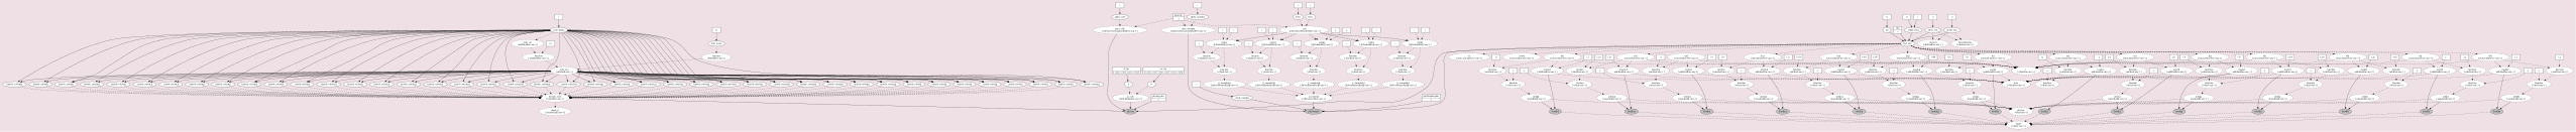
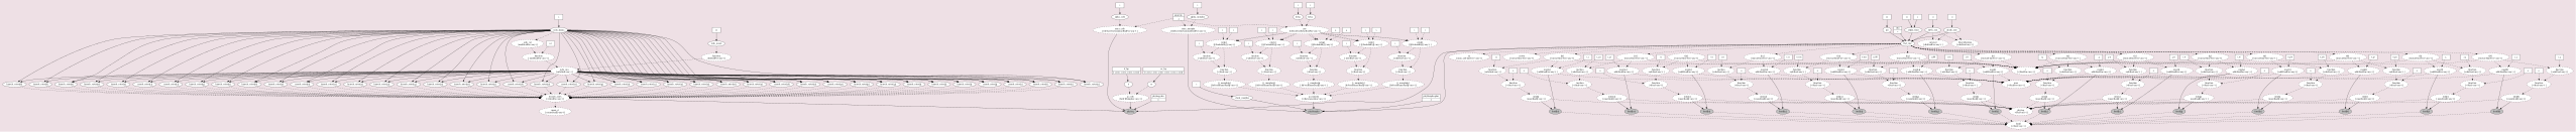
  digraph {
    bgcolor=lavenderblush2
    fontname="Playfair Display"
    node [fillcolor=white fontname="Playfair Display" shape=oval style=filled]
    edge [fontname="Playfair Display" style=dashed]
    n1 [fillcolor=gray label=phySeq]
    n2 [fillcolor=gray label="fossil[1]"]
    n3 [fillcolor=gray label="fossil[2]"]
    n4 [fillcolor=gray label="fossil[3]"]
    n5 [fillcolor=gray label="fossil[4]"]
    n6 [fillcolor=gray label="fossil[5]"]
    n7 [fillcolor=gray label="fossil[6]"]
    n8 [fillcolor=gray label="fossil[7]"]
    n9 [fillcolor=gray label="fossil[8]"]
    n10 [fillcolor=gray label="fossil[9]"]
    n11 [fillcolor=gray label="fossil[10]"]
    n12 [fillcolor=gray label="fossil[11]"]
    n13 [fillcolor=gray label="fossil[12]"]
    n14 [fillcolor=gray label="fossil[13]"]
    n15 [fillcolor=gray label="fossil[14]"]
    n16 [fillcolor=gray label=phyMorpho]
    n17 [label="fossil\n[ v(Real<any>) ]" style="dashed,filled"]
    n18 [label=sf]
    n19 [label="Q_cytb\n[ fnGTR(Simplex<any>) ]" style="dashed,filled"]
    n20 [label="{sf_hp|[ 1.000, 1.000, 1.000, 1.000]}" shape=record]
    n21 [label=er]
    n22 [label="{er_hp|[ 1.000, 1.000, 1.000, 1.000, 1.000, 1.000]}" shape=record]
    n23 [label=fbd_tree]
    n24 [label="sa\n[ num_sa(TimeTree<any>) ]" style="dashed,filled"]
    n25 [label="crown\n[ tmrca(TimeTree<any>) ]" style="dashed,filled"]
    n26 [label="t[1]\n[ tmrca(TimeTree<any>) ]" style="dashed,filled"]
    n27 [label="t[2]\n[ tmrca(TimeTree<any>) ]" style="dashed,filled"]
    n28 [label="t[3]\n[ tmrca(TimeTree<any>) ]" style="dashed,filled"]
    n29 [label="t[4]\n[ tmrca(TimeTree<any>) ]" style="dashed,filled"]
    n30 [label="t[5]\n[ tmrca(TimeTree<any>) ]" style="dashed,filled"]
    n31 [label="t[6]\n[ tmrca(TimeTree<any>) ]" style="dashed,filled"]
    n32 [label="t[7]\n[ tmrca(TimeTree<any>) ]" style="dashed,filled"]
    n33 [label="t[8]\n[ tmrca(TimeTree<any>) ]" style="dashed,filled"]
    n34 [label="t[9]\n[ tmrca(TimeTree<any>) ]" style="dashed,filled"]
    n35 [label="t[10]\n[ tmrca(TimeTree<any>) ]" style="dashed,filled"]
    n36 [label="t[12]\n[ tmrca(TimeTree<any>) ]" style="dashed,filled"]
    n37 [label="t[13]\n[ tmrca(TimeTree<any>) ]" style="dashed,filled"]
    n38 [label="t[14]\n[ tmrca(TimeTree<any>) ]" style="dashed,filled"]
    n39 [label="function\n[ sub(Real<any>) ]" style="dashed,filled"]
    n40 [label="max[1]\n[ add(RealPos<any>) ]" style="dashed,filled"]
    n41 [label="t\n[ v(RealPos<any>) ]" style="dashed,filled"]
    n42 [label="max[2]\n[ add(RealPos<any>) ]" style="dashed,filled"]
    n43 [label="function\n[ sub(Real<any>) ]" style="dashed,filled"]
    n44 [label="function\n[ sub(Real<any>) ]" style="dashed,filled"]
    n45 [label="max[3]\n[ add(RealPos<any>) ]" style="dashed,filled"]
    n46 [label="function\n[ sub(Real<any>) ]" style="dashed,filled"]
    n47 [label="max[4]\n[ add(RealPos<any>) ]" style="dashed,filled"]
    n48 [label="function\n[ sub(Real<any>) ]" style="dashed,filled"]
    n49 [label="max[5]\n[ add(RealPos<any>) ]" style="dashed,filled"]
    n50 [label="function\n[ sub(Real<any>) ]" style="dashed,filled"]
    n51 [label="max[6]\n[ add(RealPos<any>) ]" style="dashed,filled"]
    n52 [label="function\n[ sub(Real<any>) ]" style="dashed,filled"]
    n53 [label="max[7]\n[ add(RealPos<any>) ]" style="dashed,filled"]
    n54 [label="function\n[ sub(Real<any>) ]" style="dashed,filled"]
    n55 [label="max[8]\n[ add(RealPos<any>) ]" style="dashed,filled"]
    n56 [label="function\n[ sub(Real<any>) ]" style="dashed,filled"]
    n57 [label="max[9]\n[ add(RealPos<any>) ]" style="dashed,filled"]
    n58 [label="function\n[ sub(Real<any>) ]" style="dashed,filled"]
    n59 [label="max[10]\n[ add(RealPos<any>) ]" style="dashed,filled"]
    n60 [label="t[11]\n[ tmrca(TimeTree<any>) ]" style="dashed,filled"]
    n61 [label="function\n[ sub(Real<any>) ]" style="dashed,filled"]
    n62 [label="max[11]\n[ add(RealPos<any>) ]" style="dashed,filled"]
    n63 [label="function\n[ sub(Real<any>) ]" style="dashed,filled"]
    n64 [label="max[12]\n[ add(RealPos<any>) ]" style="dashed,filled"]
    n65 [label="function\n[ sub(Real<any>) ]" style="dashed,filled"]
    n66 [label="max[13]\n[ add(RealPos<any>) ]" style="dashed,filled"]
    n67 [label="function\n[ sub(Real<any>) ]" style="dashed,filled"]
    n68 [label="max[14]\n[ add(RealPos<any>) ]" style="dashed,filled"]
    n69 [label=origin_time]
    n70 [label=37 shape=box]
    n71 [label=55 shape=box]
    n72 [label=birth_rate]
    n73 [label="diversification\n[ sub(Real<any>) ]" style="dashed,filled"]
    n74 [label="turnover\n[ div(RealPos<any>) ]" style="dashed,filled"]
    n75 [label=10 shape=box]
    n76 [label=death_rate]
    n77 [label=10 shape=box]
    n78 [label=psi]
    n79 [label=10 shape=box]
    n80 [label="{rho|1}" shape=record]
    n81 [label="function\n[ v(Real<any>) ]" style="dashed,filled"]
    n82 [label="max\n[ v(RealPos<any>) ]" style="dashed,filled"]
    n83 [label="min[1]\n[ max(Real[]<any>) ]" style="dashed,filled"]
    n84 [label=1.65 shape=box]
    n85 [label="phySeq\n[ v(Real<any>) ]" style="dashed,filled"]
    n86 [label=0 shape=box]
    n87 [label=1.65 shape=box]
    n88 [label="function\n[ v(Real<any>) ]" style="dashed,filled"]
+   n89 [label="min[2]\n[ max(Real[]<any>) ]" style="dashed,filled"]
    n90 [label=1.4 shape=box]
    n91 [label=0 shape=box]
    n92 [label="min[3]\n[ max(Real[]<any>) ]" style="dashed,filled"]
    n93 [label="function\n[ v(Real<any>) ]" style="dashed,filled"]
    n94 [label=4.55 shape=box]
    n95 [label="function\n[ v(Real<any>) ]" style="dashed,filled"]
    n96 [label="min[4]\n[ max(Real[]<any>) ]" style="dashed,filled"]
    n97 [label=1.16 shape=box]
    n98 [label=0 shape=box]
    n99 [label=1.16 shape=box]
    n100 [label="min[5]\n[ max(Real[]<any>) ]" style="dashed,filled"]
    n101 [label="function\n[ v(Real<any>) ]" style="dashed,filled"]
    n102 [label=0.465 shape=box]
    n103 [label=0.465 shape=box]
    n104 [label=0 shape=box]
    n105 [label="min[6]\n[ max(Real[]<any>) ]" style="dashed,filled"]
    n106 [label="function\n[ v(Real<any>) ]" style="dashed,filled"]
    n107 [label=0.475 shape=box]
    n108 [label=0.475 shape=box]
    n109 [label=0 shape=box]
    n110 [label="min[7]\n[ max(Real[]<any>) ]" style="dashed,filled"]
    n111 [label="function\n[ v(Real<any>) ]" style="dashed,filled"]
    n112 [label=2.4 shape=box]
    n113 [label=2.4 shape=box]
    n114 [label=0 shape=box]
    n115 [label="min[8]\n[ max(Real[]<any>) ]" style="dashed,filled"]
    n116 [label="function\n[ v(Real<any>) ]" style="dashed,filled"]
    n117 [label=2.4 shape=box]
    n118 [label=2.4 shape=box]
    n119 [label=0 shape=box]
    n120 [label="min[9]\n[ max(Real[]<any>) ]" style="dashed,filled"]
    n121 [label="function\n[ v(Real<any>) ]" style="dashed,filled"]
    n122 [label=1.2 shape=box]
    n123 [label=1.2 shape=box]
    n124 [label=0 shape=box]
    n125 [label="min[10]\n[ max(Real[]<any>) ]" style="dashed,filled"]
    n126 [label="function\n[ v(Real<any>) ]" style="dashed,filled"]
    n127 [label=1.425 shape=box]
    n128 [label=1.425 shape=box]
    n129 [label=0 shape=box]
    n130 [label="min[11]\n[ max(Real[]<any>) ]" style="dashed,filled"]
    n131 [label="function\n[ v(Real<any>) ]" style="dashed,filled"]
    n132 [label=0.3 shape=box]
    n133 [label=0.3 shape=box]
    n134 [label=0 shape=box]
    n135 [label="min[12]\n[ max(Real[]<any>) ]" style="dashed,filled"]
    n136 [label="function\n[ v(Real<any>) ]" style="dashed,filled"]
    n137 [label=1.75 shape=box]
    n138 [label=1.75 shape=box]
    n139 [label=0 shape=box]
    n140 [label="min[13]\n[ max(Real[]<any>) ]" style="dashed,filled"]
    n141 [label="function\n[ v(Real<any>) ]" style="dashed,filled"]
    n142 [label=0.1115 shape=box]
    n143 [label=0.1115 shape=box]
    n144 [label=0 shape=box]
    n145 [label="min[14]\n[ max(Real[]<any>) ]" style="dashed,filled"]
    n146 [label="function\n[ v(Real<any>) ]" style="dashed,filled"]
    n147 [label=1.288 shape=box]
    n148 [label=1.288 shape=box]
    n149 [label=0 shape=box]
    n150 [label=4.55 shape=box]
    n151 [label=0 shape=box]
    n152 [label=1.4 shape=box]
    n153 [label="{phyMorpho.pInv|0}" shape=record]
    n154 [label=clock_morpho]
    n155 [label=1 shape=box]
    n156 [label="Q_morpho\n[ v(RateGenerator<any>) ]" style="dashed,filled"]
    n157 [label="Q_morpho[1]\n[ fnFreeBinary(Real[]<any>) ]" style="dashed,filled"]
    n158 [label="function\n[ v(Real<any>) ]" style="dashed,filled"]
    n159 [label="function\n[ sub(Real<any>) ]" style="dashed,filled"]
    n160 [label=1 shape=box]
    n161 [label="cats[1]\n[ [](Probability[]<any>) ]" style="dashed,filled"]
    n162 [label="cats\n[ fnDiscretizeBeta(RealPos<any>) ]" style="dashed,filled"]
    n163 [label="cats[2]\n[ [](Probability[]<any>) ]" style="dashed,filled"]
    n164 [label="cats[3]\n[ [](Probability[]<any>) ]" style="dashed,filled"]
    n165 [label="cats[4]\n[ [](Probability[]<any>) ]" style="dashed,filled"]
    n166 [label="cats[5]\n[ [](Probability[]<any>) ]" style="dashed,filled"]
    n167 [label="function\n[ sub(Real<any>) ]" style="dashed,filled"]
    n168 [label="function\n[ v(Real<any>) ]" style="dashed,filled"]
    n169 [label="function\n[ sub(Real<any>) ]" style="dashed,filled"]
    n170 [label="function\n[ v(Real<any>) ]" style="dashed,filled"]
    n171 [label="function\n[ sub(Real<any>) ]" style="dashed,filled"]
    n172 [label="function\n[ v(Real<any>) ]" style="dashed,filled"]
    n173 [label="function\n[ sub(Real<any>) ]" style="dashed,filled"]
    n174 [label="function\n[ v(Real<any>) ]" style="dashed,filled"]
    n175 [label=beta1]
    n176 [label=1 shape=box]
    n177 [label=beta2]
    n178 [label=1 shape=box]
    n179 [label="{numCats|4}" shape=record]
    n180 [label="rates_morpho\n[ fnDiscretizeGamma(RealPos<any>) ]" style="dashed,filled"]
    n181 [label="rates_cytb\n[ fnDiscretizeGamma(RealPos<any>) ]" style="dashed,filled"]
    n182 [label=1 shape=box]
    n183 [label="Q_morpho[2]\n[ fnFreeBinary(Real[]<any>) ]" style="dashed,filled"]
    n184 [label=2 shape=box]
    n185 [label=1 shape=box]
    n186 [label=2 shape=box]
    n187 [label="Q_morpho[3]\n[ fnFreeBinary(Real[]<any>) ]" style="dashed,filled"]
    n188 [label=3 shape=box]
    n189 [label=1 shape=box]
    n190 [label=3 shape=box]
    n191 [label="Q_morpho[4]\n[ fnFreeBinary(Real[]<any>) ]" style="dashed,filled"]
    n192 [label=4 shape=box]
    n193 [label=1 shape=box]
    n194 [label=4 shape=box]
    n195 [label="Q_morpho[5]\n[ fnFreeBinary(Real[]<any>) ]" style="dashed,filled"]
    n196 [label=5 shape=box]
    n197 [label=1 shape=box]
    n198 [label=5 shape=box]
    n199 [label=1 shape=box]
    n200 [label=alpha_morpho]
    n201 [label=1 shape=box]
    n202 [label="{phySeq.pInv|0}" shape=record]
    n203 [label="branch_rates\n[ v(RealPos<any>) ]" style="dashed,filled"]
    n204 [label="mean_rt\n[ mean(Real[]<any>) ]" style="dashed,filled"]
    n205 [label="branch_rates[1]"]
    n206 [label="ucln_mu\n[ sub(Real<any>) ]" style="dashed,filled"]
    n207 [label="branch_rates[2]"]
    n208 [label="branch_rates[3]"]
    n209 [label="branch_rates[4]"]
    n210 [label="branch_rates[5]"]
    n211 [label="branch_rates[6]"]
    n212 [label="branch_rates[7]"]
    n213 [label="branch_rates[8]"]
    n214 [label="branch_rates[9]"]
    n215 [label="branch_rates[10]"]
    n216 [label="branch_rates[11]"]
    n217 [label="branch_rates[12]"]
    n218 [label="branch_rates[13]"]
    n219 [label="branch_rates[14]"]
    n220 [label="branch_rates[15]"]
    n221 [label="branch_rates[16]"]
    n222 [label="branch_rates[17]"]
    n223 [label="branch_rates[18]"]
    n224 [label="branch_rates[19]"]
    n225 [label="branch_rates[20]"]
    n226 [label="branch_rates[21]"]
    n227 [label="branch_rates[22]"]
    n228 [label="branch_rates[23]"]
    n229 [label="branch_rates[24]"]
    n230 [label="branch_rates[25]"]
    n231 [label="branch_rates[26]"]
    n232 [label="branch_rates[27]"]
    n233 [label="branch_rates[28]"]
    n234 [label="branch_rates[29]"]
    n235 [label="branch_rates[30]"]
    n236 [label="branch_rates[31]"]
    n237 [label="branch_rates[32]"]
    n238 [label="branch_rates[33]"]
    n239 [label="branch_rates[34]"]
    n240 [label="branch_rates[35]"]
    n241 [label="branch_rates[36]"]
    n242 [label="branch_rates[37]"]
    n243 [label="branch_rates[38]"]
    n244 [label="branch_rates[39]"]
    n245 [label="branch_rates[40]"]
    n246 [label="branch_rates[41]"]
    n247 [label="branch_rates[42]"]
    n248 [label="function\n[ ln(RealPos<any>) ]" style="dashed,filled"]
    n249 [label=ucln_mean]
    n250 [label=10 shape=box]
    n251 [label="function\n[ mul(RealPos<any>) ]" style="dashed,filled"]
    n252 [label="ucln_var\n[ mul(RealPos<any>) ]" style="dashed,filled"]
    n253 [label=ucln_sigma]
    n254 [label=3 shape=box]
    n255 [label=0.5 shape=box]
    n256 [label=alpha_cytb]
    n257 [label=1 shape=box]
    subgraph sub_1 {
      rank=same
      n1
      n2
      n3
      n4
      n5
      n6
      n7
      n8
      n9
      n10
      n11
      n12
      n13
      n14
      n15
      n16
    }
    n2 -> n17
    n3 -> n17
    n4 -> n17
    n5 -> n17
    n6 -> n17
    n7 -> n17
    n8 -> n17
    n9 -> n17
    n10 -> n17
    n11 -> n17
    n12 -> n17
    n13 -> n17
    n14 -> n17
    n15 -> n17
    n18 -> n19
    n19 -> n1 [style=""]
    n20 -> n18 [style=""]
    n21 -> n19
    n22 -> n21 [style=""]
    n23 -> n1 [style=""]
    n23 -> n16 [style=""]
    n23 -> n24
    n23 -> n25
    n23 -> n26
    n23 -> n27
    n23 -> n28
    n23 -> n29
    n23 -> n30
    n23 -> n31
    n23 -> n32
    n23 -> n33
    n23 -> n34
    n23 -> n35
    n23 -> n36
    n23 -> n37
    n23 -> n38
    n26 -> n39
    n26 -> n40
    n26 -> n41
    n27 -> n41
    n27 -> n42
    n27 -> n43
    n28 -> n41
    n28 -> n44
    n28 -> n45
    n29 -> n41
    n29 -> n46
    n29 -> n47
    n30 -> n41
    n30 -> n48
    n30 -> n49
    n31 -> n41
    n31 -> n50
    n31 -> n51
    n32 -> n41
    n32 -> n52
    n32 -> n53
    n33 -> n41
    n33 -> n54
    n33 -> n55
    n34 -> n41
    n34 -> n56
    n34 -> n57
    n35 -> n41
    n35 -> n58
    n35 -> n59
    n36 -> n41
    n36 -> n63
    n36 -> n64
    n37 -> n41
    n37 -> n65
    n37 -> n66
    n38 -> n41
    n38 -> n67
    n38 -> n68
    n39 -> n81
    n40 -> n2 [style=""]
    n40 -> n82
    n42 -> n3 [style=""]
    n42 -> n82
    n43 -> n88
    n44 -> n93
    n45 -> n4 [style=""]
    n45 -> n82
    n46 -> n95
    n47 -> n5 [style=""]
    n47 -> n82
    n48 -> n101
    n49 -> n6 [style=""]
    n49 -> n82
    n50 -> n106
    n51 -> n7 [style=""]
    n51 -> n82
    n52 -> n111
    n53 -> n8 [style=""]
    n53 -> n82
    n54 -> n116
    n55 -> n9 [style=""]
    n55 -> n82
    n56 -> n121
    n57 -> n10 [style=""]
    n57 -> n82
    n58 -> n126
    n59 -> n11 [style=""]
    n59 -> n82
    n60 -> n41
    n60 -> n61
    n60 -> n62
    n61 -> n131
    n62 -> n12 [style=""]
    n62 -> n82
    n63 -> n136
    n64 -> n13 [style=""]
    n64 -> n82
    n65 -> n141
    n66 -> n14 [style=""]
    n66 -> n82
    n67 -> n146
    n68 -> n15 [style=""]
    n68 -> n82
    n69 -> n23 [style=""]
    n70 -> n69 [style=""]
    n71 -> n69 [style=""]
    n72 -> n23 [style=""]
    n72 -> n73
    n72 -> n74
    n75 -> n72 [style=""]
    n76 -> n23 [style=""]
    n76 -> n73
    n76 -> n74
    n77 -> n76 [style=""]
    n78 -> n23 [style=""]
    n79 -> n78 [style=""]
    n80 -> n23 [style=""]
    n81 -> n83
    n83 -> n2 [style=""]
    n83 -> n85
    n84 -> n39
    n86 -> n81
    n87 -> n40
+   n88 -> n89
+   n89 -> n3 [style=""]
+   n89 -> n85
    n90 -> n43
    n91 -> n88
    n92 -> n4 [style=""]
    n92 -> n85
    n93 -> n92
    n94 -> n45
    n95 -> n96
    n96 -> n5 [style=""]
    n96 -> n85
    n97 -> n46
    n98 -> n95
    n99 -> n47
    n100 -> n6 [style=""]
    n100 -> n85
    n101 -> n100
    n102 -> n49
    n103 -> n48
    n104 -> n101
    n105 -> n7 [style=""]
    n105 -> n85
    n106 -> n105
    n107 -> n51
    n108 -> n50
    n109 -> n106
    n110 -> n8 [style=""]
    n110 -> n85
    n111 -> n110
    n112 -> n53
    n113 -> n52
    n114 -> n111
    n115 -> n9 [style=""]
    n115 -> n85
    n116 -> n115
    n117 -> n55
    n118 -> n54
    n119 -> n116
    n120 -> n10 [style=""]
    n120 -> n85
    n121 -> n120
    n122 -> n57
    n123 -> n56
    n124 -> n121
    n125 -> n11 [style=""]
    n125 -> n85
    n126 -> n125
    n127 -> n59
    n128 -> n58
    n129 -> n126
    n130 -> n12 [style=""]
    n130 -> n85
    n131 -> n130
    n132 -> n62
    n133 -> n61
    n134 -> n131
    n135 -> n13 [style=""]
    n135 -> n85
    n136 -> n135
    n137 -> n64
    n138 -> n63
    n139 -> n136
    n140 -> n14 [style=""]
    n140 -> n85
    n141 -> n140
    n142 -> n66
    n143 -> n65
    n144 -> n141
    n145 -> n15 [style=""]
    n145 -> n85
    n146 -> n145
    n147 -> n68
    n148 -> n67
    n149 -> n146
    n150 -> n44
    n151 -> n93
    n152 -> n42
    n153 -> n16 [style=""]
    n154 -> n16 [style=""]
    n155 -> n154 [style=""]
    n156 -> n16 [style=""]
    n157 -> n156
    n158 -> n157
    n159 -> n158
    n160 -> n159
    n161 -> n158
    n161 -> n159
    n162 -> n161
    n162 -> n161
    n162 -> n163
    n162 -> n163
    n162 -> n164
    n162 -> n164
    n162 -> n165
    n162 -> n165
    n162 -> n166
    n162 -> n166
    n163 -> n167
    n163 -> n168
    n164 -> n169
    n164 -> n170
    n165 -> n171
    n165 -> n172
    n166 -> n173
    n166 -> n174
    n167 -> n168
    n168 -> n183
    n169 -> n170
    n170 -> n187
    n171 -> n172
    n172 -> n191
    n173 -> n174
    n174 -> n195
    n175 -> n162
    n176 -> n175 [style=""]
    n177 -> n162
    n178 -> n177 [style=""]
    n179 -> n162
    n179 -> n180
    n179 -> n181
    n180 -> n16 [style=""]
    n181 -> n1 [style=""]
    n182 -> n161
    n183 -> n156
    n184 -> n163
    n185 -> n167
    n186 -> n163
    n187 -> n156
    n188 -> n164
    n189 -> n169
    n190 -> n164
    n191 -> n156
    n192 -> n165
    n193 -> n171
    n194 -> n165
    n195 -> n156
    n196 -> n166
    n197 -> n173
    n198 -> n166
    n199 -> n161
    n200 -> n180
    n201 -> n200 [style=""]
    n202 -> n1 [style=""]
    n203 -> n1 [style=""]
    n203 -> n204
    n205 -> n203
    n206 -> n205 [style=""]
    n206 -> n207 [style=""]
    n206 -> n208 [style=""]
    n206 -> n209 [style=""]
    n206 -> n210 [style=""]
    n206 -> n211 [style=""]
    n206 -> n212 [style=""]
    n206 -> n213 [style=""]
    n206 -> n214 [style=""]
    n206 -> n215 [style=""]
    n206 -> n216 [style=""]
    n206 -> n217 [style=""]
    n206 -> n218 [style=""]
    n206 -> n219 [style=""]
    n206 -> n220 [style=""]
    n206 -> n221 [style=""]
    n206 -> n222 [style=""]
    n206 -> n223 [style=""]
    n206 -> n224 [style=""]
    n206 -> n225 [style=""]
    n206 -> n226 [style=""]
    n206 -> n227 [style=""]
    n206 -> n228 [style=""]
    n206 -> n229 [style=""]
    n206 -> n230 [style=""]
    n206 -> n231 [style=""]
    n206 -> n232 [style=""]
    n206 -> n233 [style=""]
    n206 -> n234 [style=""]
    n206 -> n235 [style=""]
    n206 -> n236 [style=""]
    n206 -> n237 [style=""]
    n206 -> n238 [style=""]
    n206 -> n239 [style=""]
    n206 -> n240 [style=""]
    n206 -> n241 [style=""]
    n206 -> n242 [style=""]
    n206 -> n243 [style=""]
    n206 -> n244 [style=""]
    n206 -> n245 [style=""]
    n206 -> n246 [style=""]
    n206 -> n247 [style=""]
    n207 -> n203
    n208 -> n203
    n209 -> n203
    n210 -> n203
    n211 -> n203
    n212 -> n203
    n213 -> n203
    n214 -> n203
    n215 -> n203
    n216 -> n203
    n217 -> n203
    n218 -> n203
    n219 -> n203
    n220 -> n203
    n221 -> n203
    n222 -> n203
    n223 -> n203
    n224 -> n203
    n225 -> n203
    n226 -> n203
    n227 -> n203
    n229 -> n203
    n230 -> n203
    n231 -> n203
    n232 -> n203
    n233 -> n203
    n234 -> n203
    n235 -> n203
    n236 -> n203
    n237 -> n203
    n238 -> n203
    n239 -> n203
    n240 -> n203
    n241 -> n203
    n242 -> n203
    n243 -> n203
    n244 -> n203
    n245 -> n203
    n246 -> n203
    n247 -> n203
    n248 -> n206
    n249 -> n248
    n250 -> n249 [style=""]
    n251 -> n206
    n252 -> n251
    n253 -> n205 [style=""]
    n253 -> n207 [style=""]
    n253 -> n208 [style=""]
    n253 -> n209 [style=""]
    n253 -> n210 [style=""]
    n253 -> n211 [style=""]
    n253 -> n212 [style=""]
    n253 -> n213 [style=""]
    n253 -> n214 [style=""]
    n253 -> n215 [style=""]
    n253 -> n216 [style=""]
    n253 -> n217 [style=""]
    n253 -> n218 [style=""]
    n253 -> n219 [style=""]
    n253 -> n220 [style=""]
    n253 -> n221 [style=""]
    n253 -> n222 [style=""]
    n253 -> n223 [style=""]
    n253 -> n224 [style=""]
    n253 -> n225 [style=""]
    n253 -> n226 [style=""]
    n253 -> n227 [style=""]
    n253 -> n228 [style=""]
    n253 -> n229 [style=""]
    n253 -> n230 [style=""]
    n253 -> n231 [style=""]
    n253 -> n232 [style=""]
    n253 -> n233 [style=""]
    n253 -> n234 [style=""]
    n253 -> n235 [style=""]
    n253 -> n236 [style=""]
    n253 -> n237 [style=""]
    n253 -> n238 [style=""]
    n253 -> n239 [style=""]
    n253 -> n240 [style=""]
    n253 -> n241 [style=""]
    n253 -> n242 [style=""]
    n253 -> n243 [style=""]
    n253 -> n244 [style=""]
    n253 -> n245 [style=""]
    n253 -> n246 [style=""]
    n253 -> n247 [style=""]
    n253 -> n252
    n254 -> n253 [style=""]
    n255 -> n251
    n256 -> n181
    n257 -> n256 [style=""]
  }
